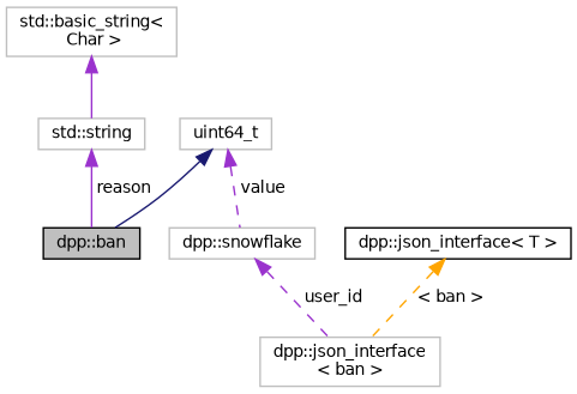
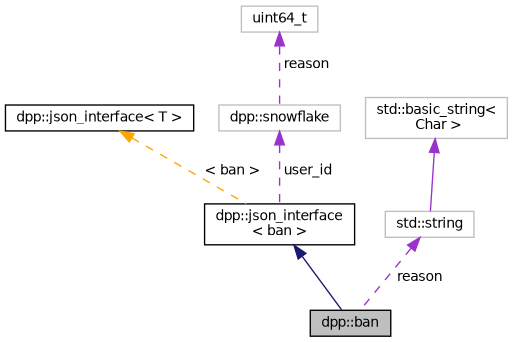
  digraph {
    node [color=grey75 fontname=Helvetica fontsize=10 shape=record]
    edge [color=darkorchid3 dir=back fontname=Helvetica fontsize=10 labelfontname=Helvetica labelfontsize=10 style=dashed]
    n1 [color=black fillcolor=grey75 fontcolor=black height=0.2 label="dpp::ban" style=filled width=0.4]
-   n2 [height=0.2 label="dpp::json_interface\l\< ban \>" width=0.4]
+   n2 [color=black height=0.2 label="dpp::json_interface\l\< ban \>" width=0.4]
    n3 [color=black height=0.2 label="dpp::json_interface\< T \>" width=0.4]
    n4 [height=0.2 label="std::string" width=0.4]
    n5 [height=0.2 label="std::basic_string\<\l Char \>" width=0.4]
    n6 [height=0.2 label="dpp::snowflake" width=0.4]
    n7 [height=0.2 label=uint64_t width=0.4]
-   n7 -> n1 [color=midnightblue style=solid]
+   n2 -> n1 [color=midnightblue style=solid]
    n3 -> n2 [color=orange label=" \< ban \>"]
-   n4 -> n1 [label=" reason" style=solid]
+   n4 -> n1 [label=" reason"]
    n5 -> n4 [style=solid]
    n6 -> n2 [label=" user_id"]
-   n7 -> n6 [label=" value"]
+   n7 -> n6 [label=" reason"]
  }
